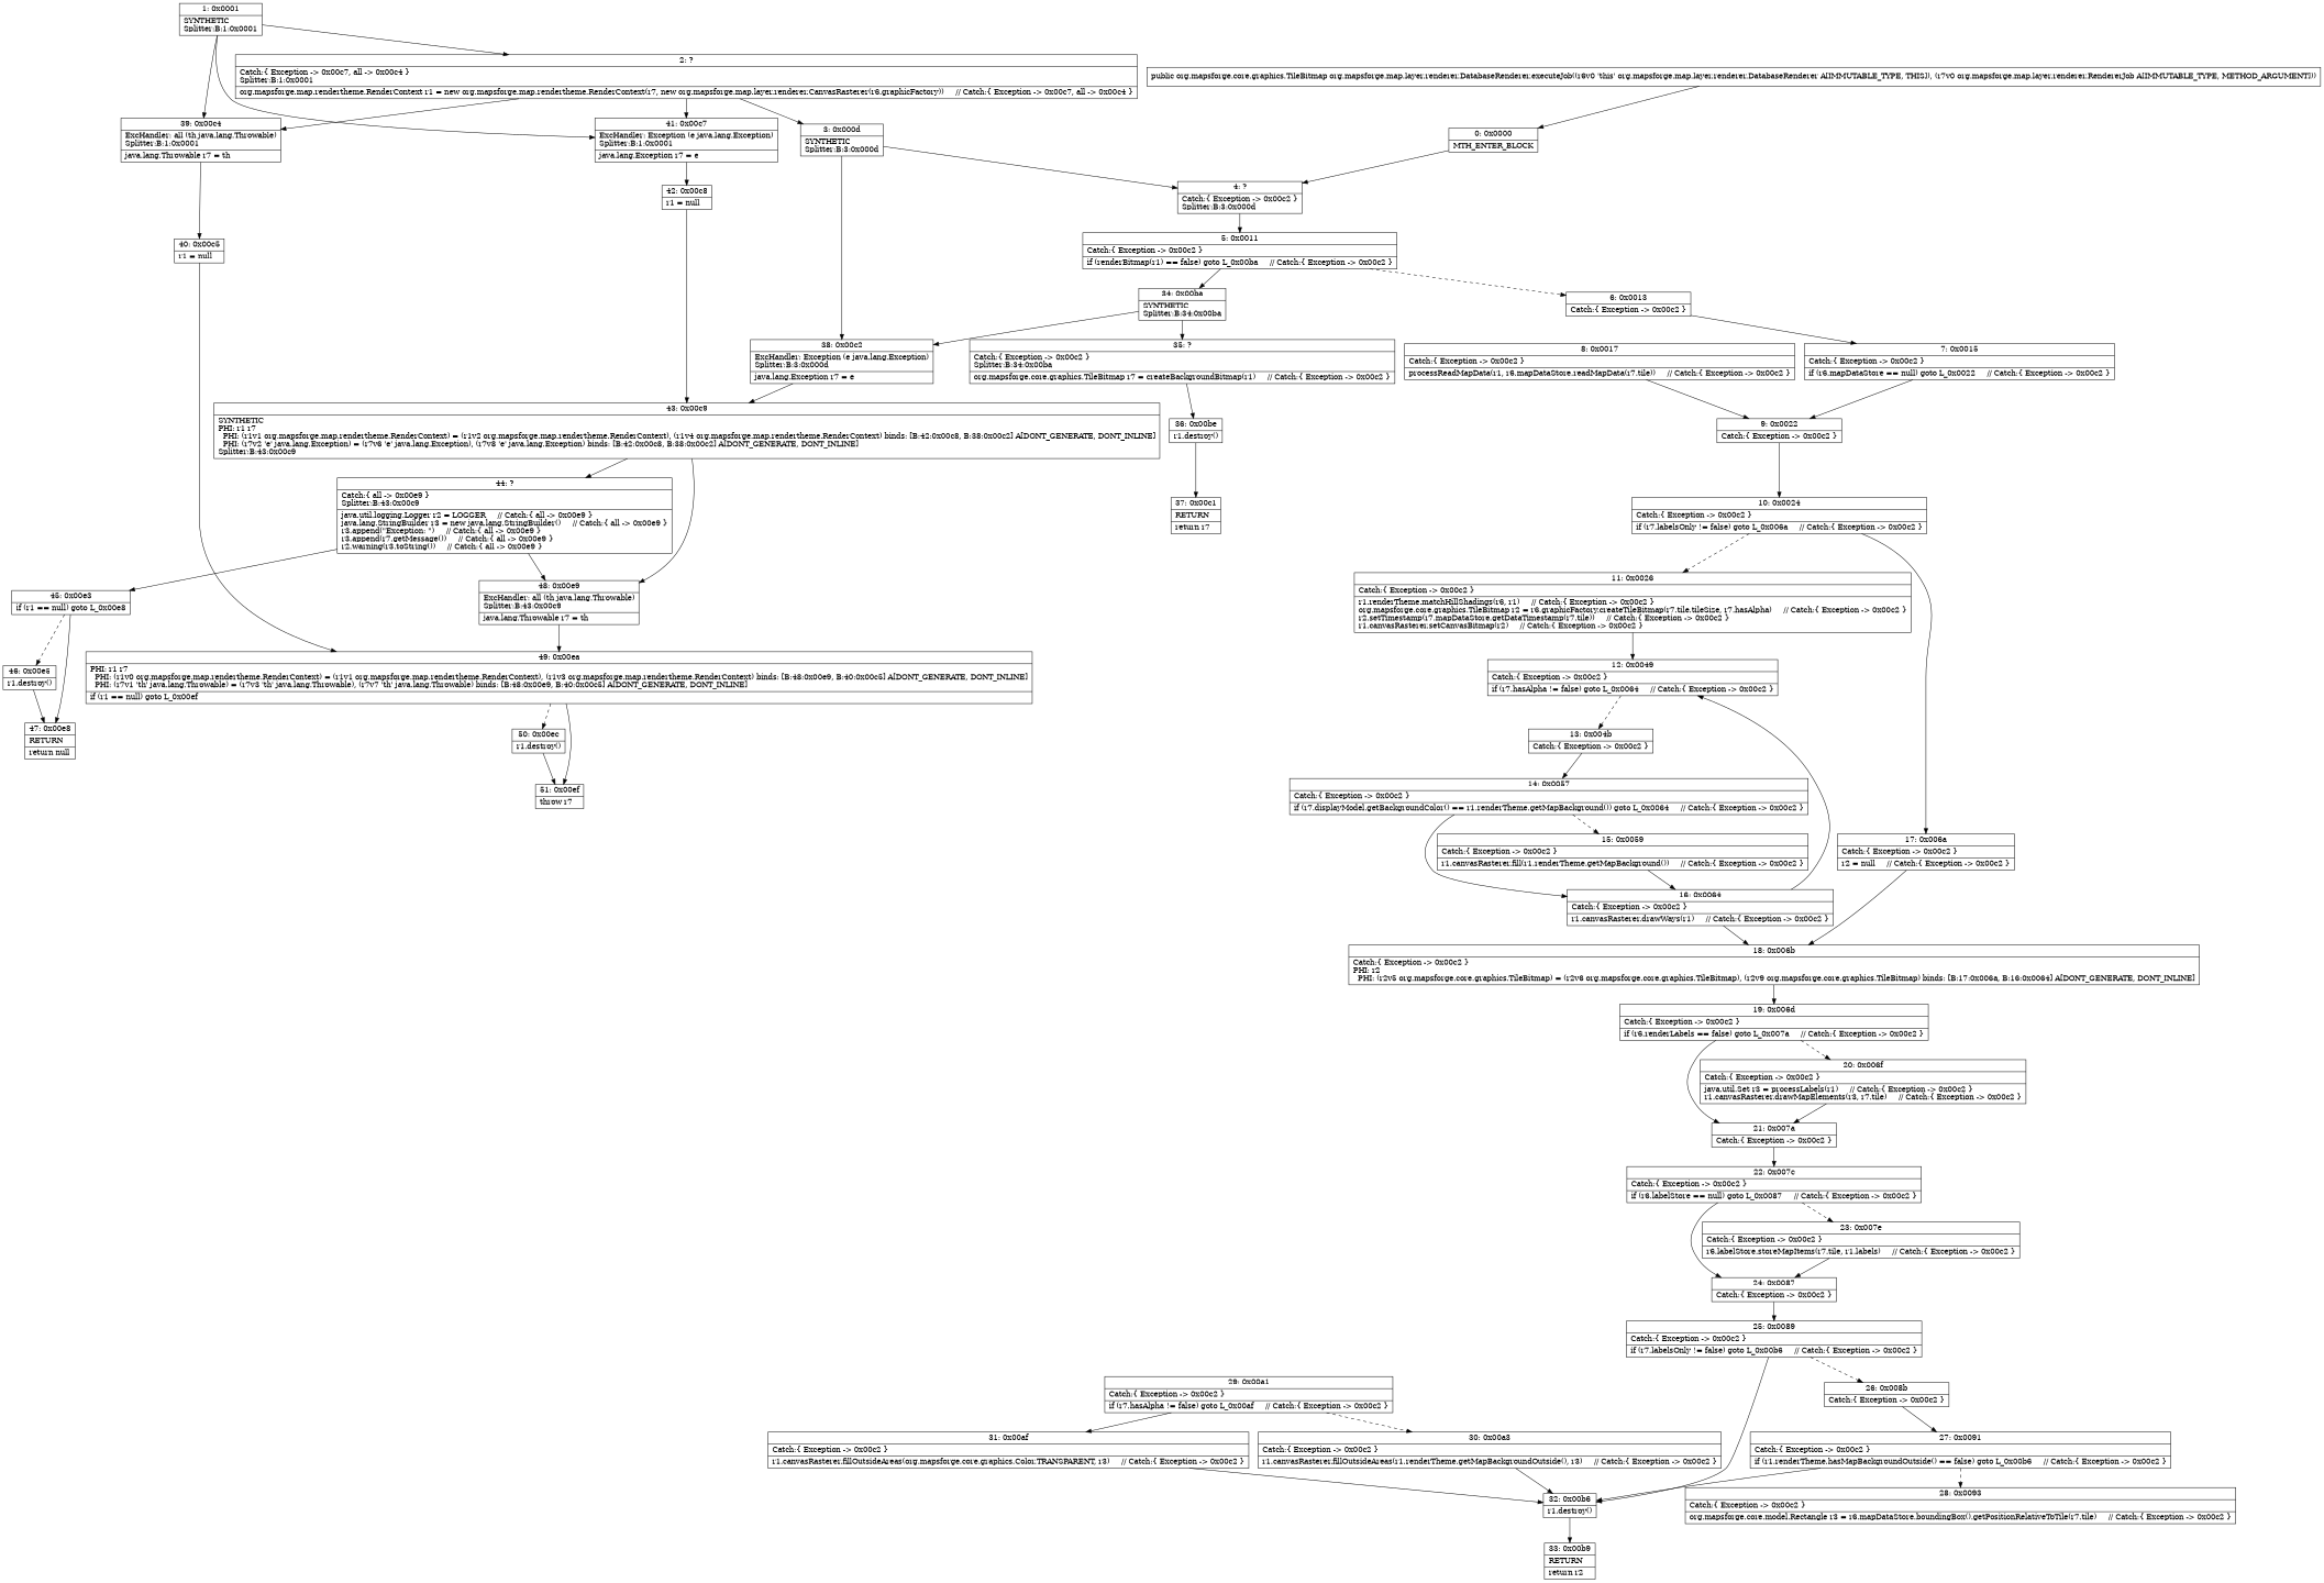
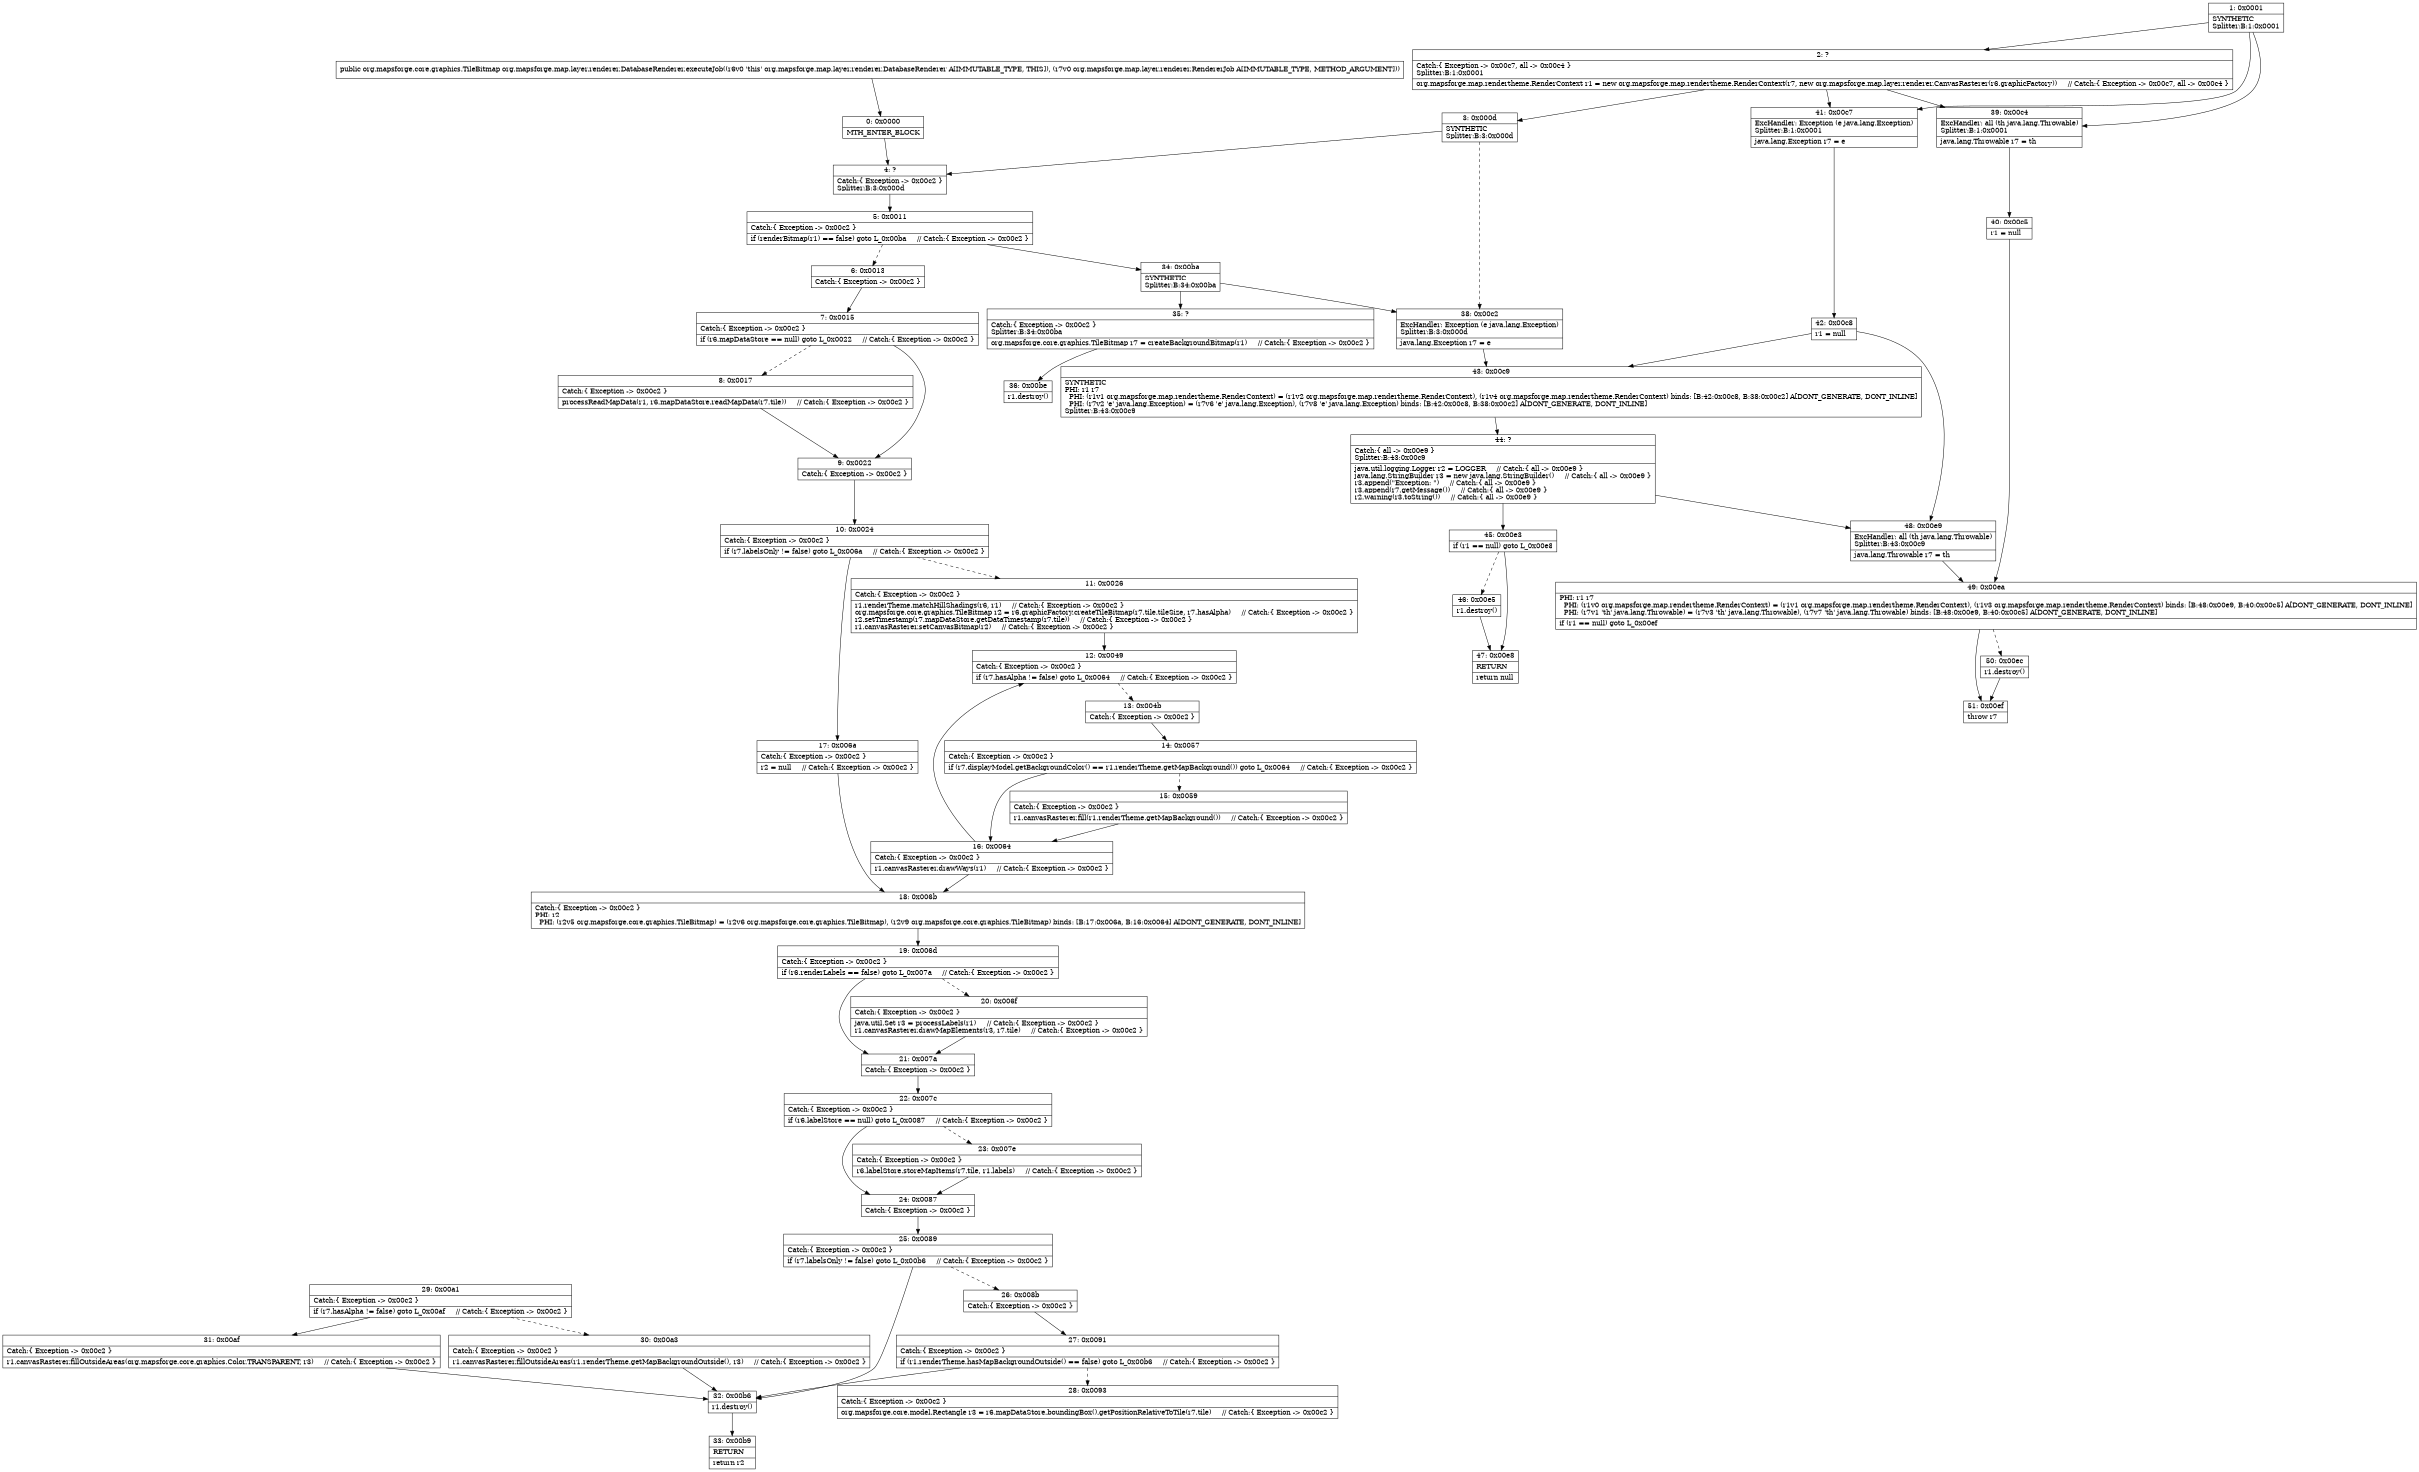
  digraph {
    node [shape=record]
    n1 [label="{0\:\ 0x0000|MTH_ENTER_BLOCK\l}"]
    n2 [label="{4\:\ ?|Catch:\{ Exception \-\> 0x00c2 \}\lSplitter:B:3:0x000d\l}"]
    n3 [label="{1\:\ 0x0001|SYNTHETIC\lSplitter:B:1:0x0001\l}"]
    n4 [label="{2\:\ ?|Catch:\{ Exception \-\> 0x00c7, all \-\> 0x00c4 \}\lSplitter:B:1:0x0001\l|org.mapsforge.map.rendertheme.RenderContext r1 = new org.mapsforge.map.rendertheme.RenderContext(r7, new org.mapsforge.map.layer.renderer.CanvasRasterer(r6.graphicFactory))     \/\/ Catch:\{ Exception \-\> 0x00c7, all \-\> 0x00c4 \}\l}"]
    n5 [label="{39\:\ 0x00c4|ExcHandler: all (th java.lang.Throwable)\lSplitter:B:1:0x0001\l|java.lang.Throwable r7 = th\l}"]
    n6 [label="{41\:\ 0x00c7|ExcHandler: Exception (e java.lang.Exception)\lSplitter:B:1:0x0001\l|java.lang.Exception r7 = e\l}"]
    n7 [label="{3\:\ 0x000d|SYNTHETIC\lSplitter:B:3:0x000d\l}"]
    n8 [label="{40\:\ 0x00c5|r1 = null\l}"]
    n9 [label="{42\:\ 0x00c8|r1 = null\l}"]
    n10 [label="{38\:\ 0x00c2|ExcHandler: Exception (e java.lang.Exception)\lSplitter:B:3:0x000d\l|java.lang.Exception r7 = e\l}"]
    n11 [label="{5\:\ 0x0011|Catch:\{ Exception \-\> 0x00c2 \}\l|if (renderBitmap(r1) == false) goto L_0x00ba     \/\/ Catch:\{ Exception \-\> 0x00c2 \}\l}"]
    n12 [label="{43\:\ 0x00c9|SYNTHETIC\lPHI: r1 r7 \l  PHI: (r1v1 org.mapsforge.map.rendertheme.RenderContext) = (r1v2 org.mapsforge.map.rendertheme.RenderContext), (r1v4 org.mapsforge.map.rendertheme.RenderContext) binds: [B:42:0x00c8, B:38:0x00c2] A[DONT_GENERATE, DONT_INLINE]\l  PHI: (r7v2 'e' java.lang.Exception) = (r7v6 'e' java.lang.Exception), (r7v8 'e' java.lang.Exception) binds: [B:42:0x00c8, B:38:0x00c2] A[DONT_GENERATE, DONT_INLINE]\lSplitter:B:43:0x00c9\l}"]
    n13 [label="{6\:\ 0x0013|Catch:\{ Exception \-\> 0x00c2 \}\l}"]
    n14 [label="{34\:\ 0x00ba|SYNTHETIC\lSplitter:B:34:0x00ba\l}"]
    n15 [label="{7\:\ 0x0015|Catch:\{ Exception \-\> 0x00c2 \}\l|if (r6.mapDataStore == null) goto L_0x0022     \/\/ Catch:\{ Exception \-\> 0x00c2 \}\l}"]
    n16 [label="{35\:\ ?|Catch:\{ Exception \-\> 0x00c2 \}\lSplitter:B:34:0x00ba\l|org.mapsforge.core.graphics.TileBitmap r7 = createBackgroundBitmap(r1)     \/\/ Catch:\{ Exception \-\> 0x00c2 \}\l}"]
    n17 [label="{8\:\ 0x0017|Catch:\{ Exception \-\> 0x00c2 \}\l|processReadMapData(r1, r6.mapDataStore.readMapData(r7.tile))     \/\/ Catch:\{ Exception \-\> 0x00c2 \}\l}"]
    n18 [label="{9\:\ 0x0022|Catch:\{ Exception \-\> 0x00c2 \}\l}"]
    n19 [label="{10\:\ 0x0024|Catch:\{ Exception \-\> 0x00c2 \}\l|if (r7.labelsOnly != false) goto L_0x006a     \/\/ Catch:\{ Exception \-\> 0x00c2 \}\l}"]
    n20 [label="{11\:\ 0x0026|Catch:\{ Exception \-\> 0x00c2 \}\l|r1.renderTheme.matchHillShadings(r6, r1)     \/\/ Catch:\{ Exception \-\> 0x00c2 \}\lorg.mapsforge.core.graphics.TileBitmap r2 = r6.graphicFactory.createTileBitmap(r7.tile.tileSize, r7.hasAlpha)     \/\/ Catch:\{ Exception \-\> 0x00c2 \}\lr2.setTimestamp(r7.mapDataStore.getDataTimestamp(r7.tile))     \/\/ Catch:\{ Exception \-\> 0x00c2 \}\lr1.canvasRasterer.setCanvasBitmap(r2)     \/\/ Catch:\{ Exception \-\> 0x00c2 \}\l}"]
    n21 [label="{17\:\ 0x006a|Catch:\{ Exception \-\> 0x00c2 \}\l|r2 = null     \/\/ Catch:\{ Exception \-\> 0x00c2 \}\l}"]
    n22 [label="{12\:\ 0x0049|Catch:\{ Exception \-\> 0x00c2 \}\l|if (r7.hasAlpha != false) goto L_0x0064     \/\/ Catch:\{ Exception \-\> 0x00c2 \}\l}"]
    n23 [label="{18\:\ 0x006b|Catch:\{ Exception \-\> 0x00c2 \}\lPHI: r2 \l  PHI: (r2v5 org.mapsforge.core.graphics.TileBitmap) = (r2v6 org.mapsforge.core.graphics.TileBitmap), (r2v9 org.mapsforge.core.graphics.TileBitmap) binds: [B:17:0x006a, B:16:0x0064] A[DONT_GENERATE, DONT_INLINE]\l}"]
    n24 [label="{13\:\ 0x004b|Catch:\{ Exception \-\> 0x00c2 \}\l}"]
    n25 [label="{14\:\ 0x0057|Catch:\{ Exception \-\> 0x00c2 \}\l|if (r7.displayModel.getBackgroundColor() == r1.renderTheme.getMapBackground()) goto L_0x0064     \/\/ Catch:\{ Exception \-\> 0x00c2 \}\l}"]
    n26 [label="{16\:\ 0x0064|Catch:\{ Exception \-\> 0x00c2 \}\l|r1.canvasRasterer.drawWays(r1)     \/\/ Catch:\{ Exception \-\> 0x00c2 \}\l}"]
    n27 [label="{15\:\ 0x0059|Catch:\{ Exception \-\> 0x00c2 \}\l|r1.canvasRasterer.fill(r1.renderTheme.getMapBackground())     \/\/ Catch:\{ Exception \-\> 0x00c2 \}\l}"]
    n28 [label="{19\:\ 0x006d|Catch:\{ Exception \-\> 0x00c2 \}\l|if (r6.renderLabels == false) goto L_0x007a     \/\/ Catch:\{ Exception \-\> 0x00c2 \}\l}"]
    n29 [label="{20\:\ 0x006f|Catch:\{ Exception \-\> 0x00c2 \}\l|java.util.Set r3 = processLabels(r1)     \/\/ Catch:\{ Exception \-\> 0x00c2 \}\lr1.canvasRasterer.drawMapElements(r3, r7.tile)     \/\/ Catch:\{ Exception \-\> 0x00c2 \}\l}"]
    n30 [label="{21\:\ 0x007a|Catch:\{ Exception \-\> 0x00c2 \}\l}"]
    n31 [label="{22\:\ 0x007c|Catch:\{ Exception \-\> 0x00c2 \}\l|if (r6.labelStore == null) goto L_0x0087     \/\/ Catch:\{ Exception \-\> 0x00c2 \}\l}"]
    n32 [label="{23\:\ 0x007e|Catch:\{ Exception \-\> 0x00c2 \}\l|r6.labelStore.storeMapItems(r7.tile, r1.labels)     \/\/ Catch:\{ Exception \-\> 0x00c2 \}\l}"]
    n33 [label="{24\:\ 0x0087|Catch:\{ Exception \-\> 0x00c2 \}\l}"]
    n34 [label="{25\:\ 0x0089|Catch:\{ Exception \-\> 0x00c2 \}\l|if (r7.labelsOnly != false) goto L_0x00b6     \/\/ Catch:\{ Exception \-\> 0x00c2 \}\l}"]
    n35 [label="{26\:\ 0x008b|Catch:\{ Exception \-\> 0x00c2 \}\l}"]
    n36 [label="{32\:\ 0x00b6|r1.destroy()\l}"]
    n37 [label="{27\:\ 0x0091|Catch:\{ Exception \-\> 0x00c2 \}\l|if (r1.renderTheme.hasMapBackgroundOutside() == false) goto L_0x00b6     \/\/ Catch:\{ Exception \-\> 0x00c2 \}\l}"]
    n38 [label="{33\:\ 0x00b9|RETURN\l|return r2\l}"]
    n39 [label="{28\:\ 0x0093|Catch:\{ Exception \-\> 0x00c2 \}\l|org.mapsforge.core.model.Rectangle r3 = r6.mapDataStore.boundingBox().getPositionRelativeToTile(r7.tile)     \/\/ Catch:\{ Exception \-\> 0x00c2 \}\l}"]
    n40 [label="{29\:\ 0x00a1|Catch:\{ Exception \-\> 0x00c2 \}\l|if (r7.hasAlpha != false) goto L_0x00af     \/\/ Catch:\{ Exception \-\> 0x00c2 \}\l}"]
    n41 [label="{30\:\ 0x00a3|Catch:\{ Exception \-\> 0x00c2 \}\l|r1.canvasRasterer.fillOutsideAreas(r1.renderTheme.getMapBackgroundOutside(), r3)     \/\/ Catch:\{ Exception \-\> 0x00c2 \}\l}"]
    n42 [label="{31\:\ 0x00af|Catch:\{ Exception \-\> 0x00c2 \}\l|r1.canvasRasterer.fillOutsideAreas(org.mapsforge.core.graphics.Color.TRANSPARENT, r3)     \/\/ Catch:\{ Exception \-\> 0x00c2 \}\l}"]
    n43 [label="{36\:\ 0x00be|r1.destroy()\l}"]
-   n44 [label="{37\:\ 0x00c1|RETURN\l|return r7\l}"]
    n45 [label="{44\:\ ?|Catch:\{ all \-\> 0x00e9 \}\lSplitter:B:43:0x00c9\l|java.util.logging.Logger r2 = LOGGER     \/\/ Catch:\{ all \-\> 0x00e9 \}\ljava.lang.StringBuilder r3 = new java.lang.StringBuilder()     \/\/ Catch:\{ all \-\> 0x00e9 \}\lr3.append(\"Exception: \")     \/\/ Catch:\{ all \-\> 0x00e9 \}\lr3.append(r7.getMessage())     \/\/ Catch:\{ all \-\> 0x00e9 \}\lr2.warning(r3.toString())     \/\/ Catch:\{ all \-\> 0x00e9 \}\l}"]
    n46 [label="{48\:\ 0x00e9|ExcHandler: all (th java.lang.Throwable)\lSplitter:B:43:0x00c9\l|java.lang.Throwable r7 = th\l}"]
    n47 [label="{49\:\ 0x00ea|PHI: r1 r7 \l  PHI: (r1v0 org.mapsforge.map.rendertheme.RenderContext) = (r1v1 org.mapsforge.map.rendertheme.RenderContext), (r1v3 org.mapsforge.map.rendertheme.RenderContext) binds: [B:48:0x00e9, B:40:0x00c5] A[DONT_GENERATE, DONT_INLINE]\l  PHI: (r7v1 'th' java.lang.Throwable) = (r7v3 'th' java.lang.Throwable), (r7v7 'th' java.lang.Throwable) binds: [B:48:0x00e9, B:40:0x00c5] A[DONT_GENERATE, DONT_INLINE]\l|if (r1 == null) goto L_0x00ef\l}"]
    n48 [label="{50\:\ 0x00ec|r1.destroy()\l}"]
    n49 [label="{51\:\ 0x00ef|throw r7\l}"]
    n50 [label="{45\:\ 0x00e3|if (r1 == null) goto L_0x00e8\l}"]
    n51 [label="{46\:\ 0x00e5|r1.destroy()\l}"]
    n52 [label="{47\:\ 0x00e8|RETURN\l|return null\l}"]
    n53 [label="{public org.mapsforge.core.graphics.TileBitmap org.mapsforge.map.layer.renderer.DatabaseRenderer.executeJob((r6v0 'this' org.mapsforge.map.layer.renderer.DatabaseRenderer A[IMMUTABLE_TYPE, THIS]), (r7v0 org.mapsforge.map.layer.renderer.RendererJob A[IMMUTABLE_TYPE, METHOD_ARGUMENT])) }"]
    n1 -> n2
    n2 -> n11
    n3 -> n4
    n3 -> n5
    n3 -> n6
    n4 -> n5
    n4 -> n6
    n4 -> n7
    n5 -> n8
    n6 -> n9
    n7 -> n2
-   n7 -> n10
+   n7 -> n10 [style=dashed]
    n8 -> n47
    n9 -> n12
    n10 -> n12
    n11 -> n13 [style=dashed]
    n11 -> n14
    n12 -> n45
-   n12 -> n46
+   n9 -> n46
    n13 -> n15
    n14 -> n10
    n14 -> n16
+   n15 -> n17 [style=dashed]
    n15 -> n18
    n16 -> n43
    n17 -> n18
    n18 -> n19
    n19 -> n20 [style=dashed]
    n19 -> n21
    n20 -> n22
    n21 -> n23
    n22 -> n24 [style=dashed]
    n23 -> n28
    n24 -> n25
    n25 -> n26
    n25 -> n27 [style=dashed]
    n26 -> n22
    n26 -> n23
    n27 -> n26
    n28 -> n29 [style=dashed]
    n28 -> n30
    n29 -> n30
    n30 -> n31
    n31 -> n32 [style=dashed]
    n31 -> n33
    n32 -> n33
    n33 -> n34
    n34 -> n35 [style=dashed]
    n34 -> n36
    n35 -> n37
    n36 -> n38
    n37 -> n36
    n37 -> n39 [style=dashed]
    n40 -> n41 [style=dashed]
    n40 -> n42
    n41 -> n36
    n42 -> n36
-   n43 -> n44
    n45 -> n46
    n45 -> n50
    n46 -> n47
    n47 -> n48 [style=dashed]
    n47 -> n49
    n48 -> n49
    n50 -> n51 [style=dashed]
    n50 -> n52
    n51 -> n52
    n53 -> n1
  }
